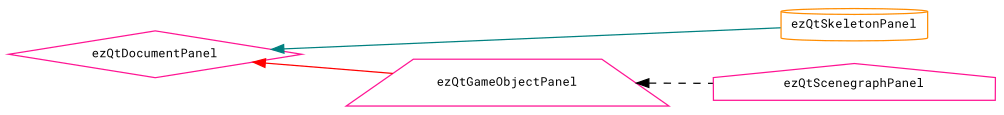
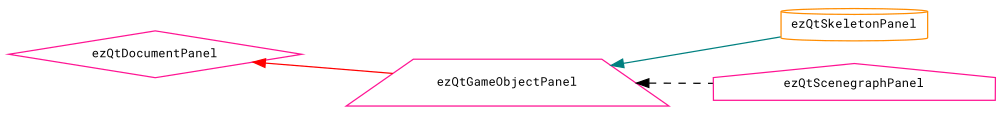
  digraph {
    fontname="Roboto Mono"
    rankdir=LR
    node [color=deeppink fillcolor=white fontname="Roboto Mono" fontsize=10 style=filled]
    edge [dir=back fontname="Roboto Mono" fontsize=10 labelfontname=Helvetica labelfontsize=10 style=solid]
    n1 [height=0.2 label=ezQtDocumentPanel shape=diamond width=0.4]
    n2 [height=0.2 label=ezQtGameObjectPanel shape=trapezium width=0.4]
    n3 [color=darkorange height=0.2 label=ezQtSkeletonPanel shape=cylinder width=0.4]
    n4 [height=0.2 label=ezQtScenegraphPanel shape=house width=0.4]
    n1 -> n2 [color=red]
-   n1 -> n3 [color=teal]
+   n2 -> n3 [color=teal]
    n2 -> n4 [color=black style=dashed]
  }
